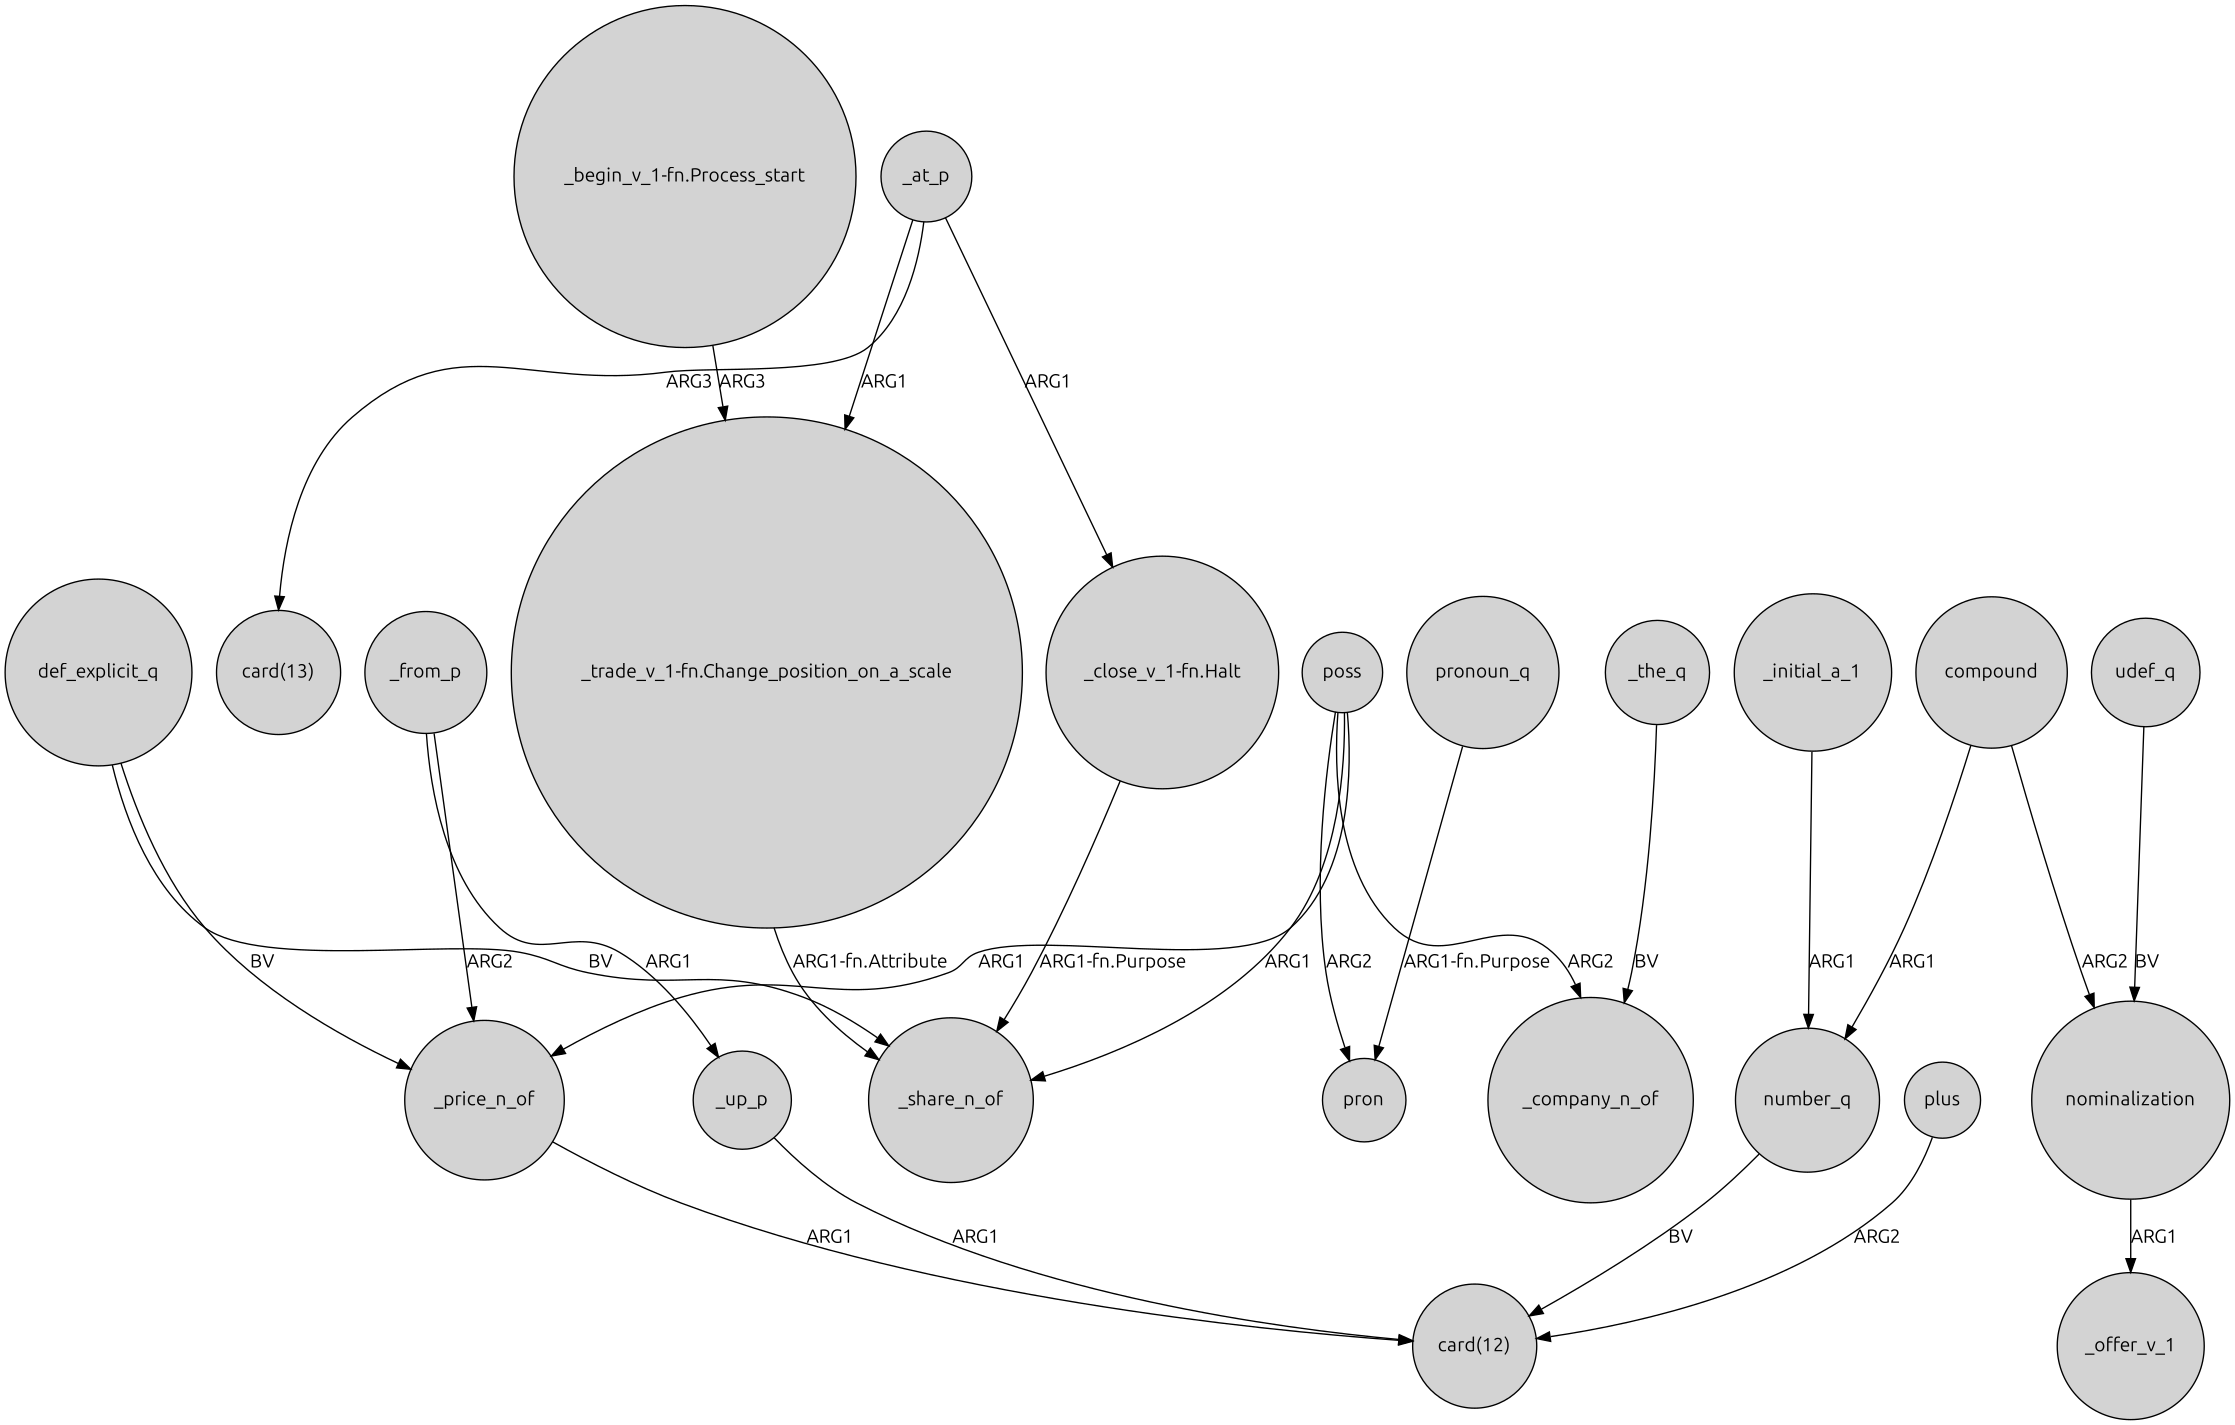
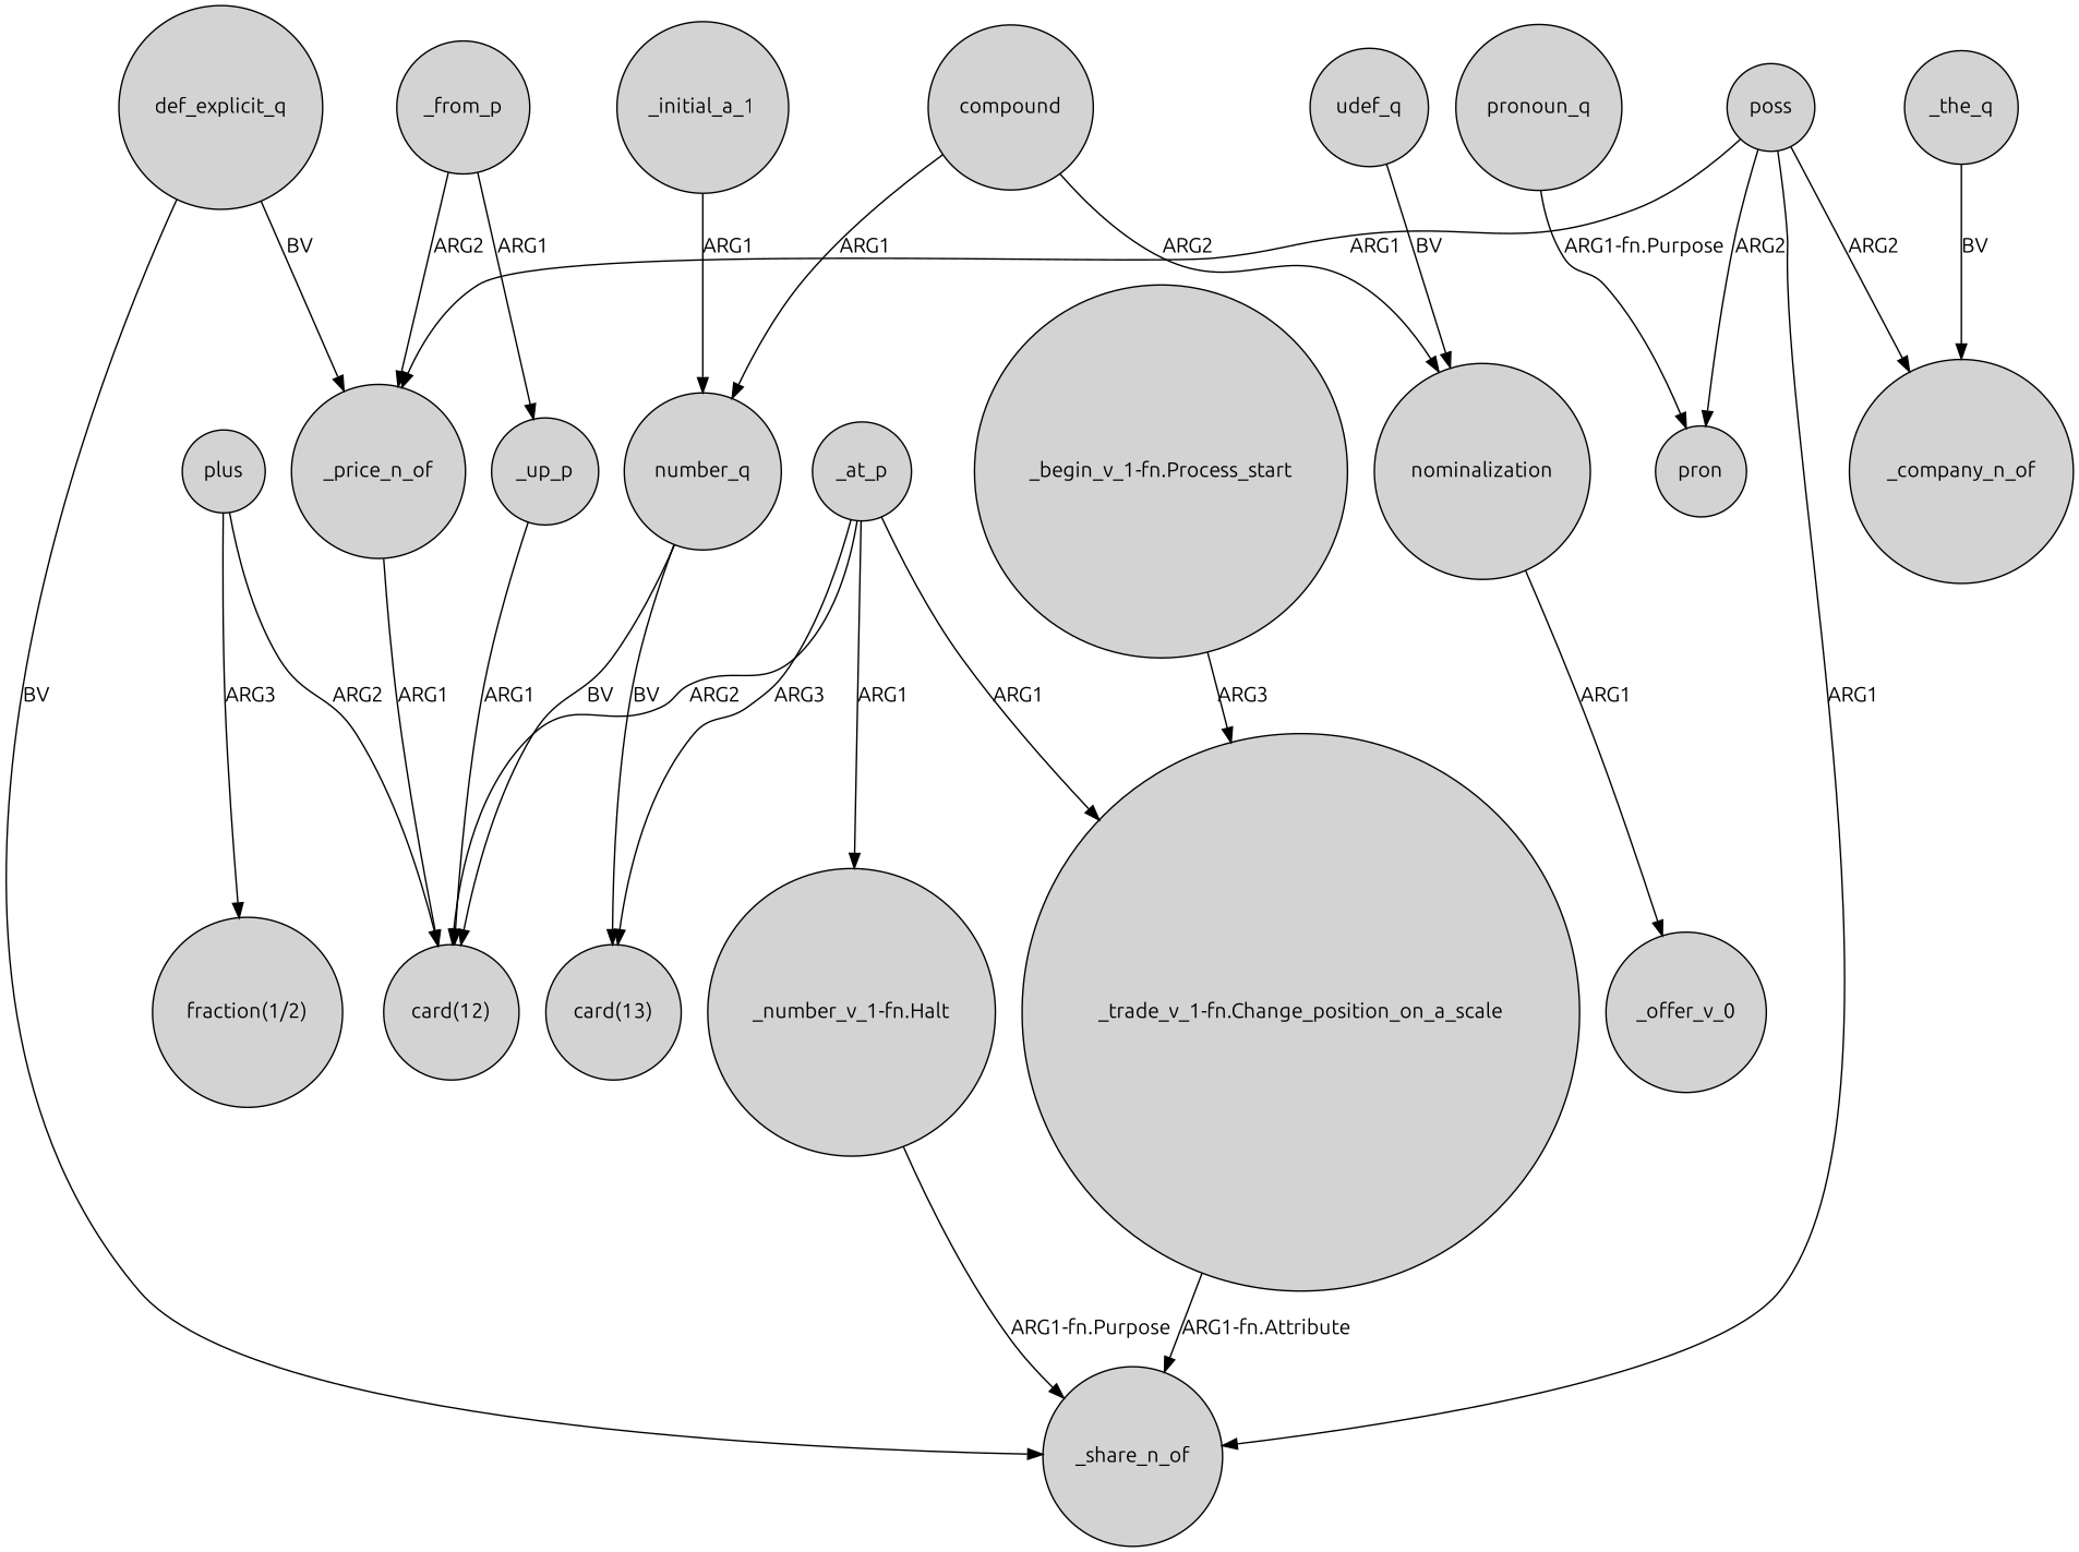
  digraph {
    fontname=Ubuntu
    node [fontname=Ubuntu shape=circle style=filled]
    edge [fontname=Ubuntu]
    number_q
    "card(13)"
    "card(12)"
    udef_q
    nominalization
-   _offer_v_1
+   _offer_v_1 [label=_offer_v_0]
    plus
+   "fraction(1/2)"
    def_explicit_q
    _share_n_of
    _price_n_of
    "_begin_v_1-fn.Process_start"
    "_trade_v_1-fn.Change_position_on_a_scale"
    compound
    _from_p
    _up_p
    pronoun_q
    pron
    poss
    _company_n_of
    _at_p
-   "_close_v_1-fn.Halt"
+   "_close_v_1-fn.Halt" [label="_number_v_1-fn.Halt"]
    _initial_a_1
    _the_q
+   number_q -> "card(13)" [label=BV]
    number_q -> "card(12)" [label=BV]
    udef_q -> nominalization [label=BV]
    nominalization -> _offer_v_1 [label=ARG1]
    plus -> "card(12)" [label=ARG2]
+   plus -> "fraction(1/2)" [label=ARG3]
    def_explicit_q -> _share_n_of [label=BV]
    def_explicit_q -> _price_n_of [label=BV]
    _price_n_of -> "card(12)" [label=ARG1]
    "_begin_v_1-fn.Process_start" -> "_trade_v_1-fn.Change_position_on_a_scale" [label=ARG3]
    "_trade_v_1-fn.Change_position_on_a_scale" -> _share_n_of [label="ARG1-fn.Attribute"]
    compound -> number_q [label=ARG1]
    compound -> nominalization [label=ARG2]
    _from_p -> _price_n_of [label=ARG2]
    _from_p -> _up_p [label=ARG1]
    _up_p -> "card(12)" [label=ARG1]
    pronoun_q -> pron [label="ARG1-fn.Purpose"]
    poss -> _share_n_of [label=ARG1]
    poss -> _price_n_of [label=ARG1]
    poss -> pron [label=ARG2]
    poss -> _company_n_of [label=ARG2]
    _at_p -> "card(13)" [label=ARG3]
+   _at_p -> "card(12)" [label=ARG2]
    _at_p -> "_trade_v_1-fn.Change_position_on_a_scale" [label=ARG1]
    _at_p -> "_close_v_1-fn.Halt" [label=ARG1]
    "_close_v_1-fn.Halt" -> _share_n_of [label="ARG1-fn.Purpose"]
    _initial_a_1 -> number_q [label=ARG1]
    _the_q -> _company_n_of [label=BV]
  }
